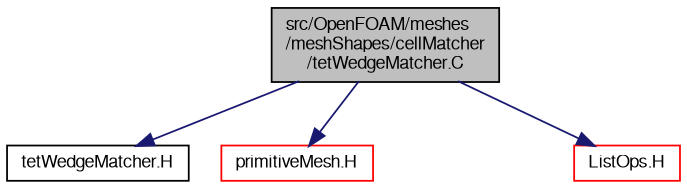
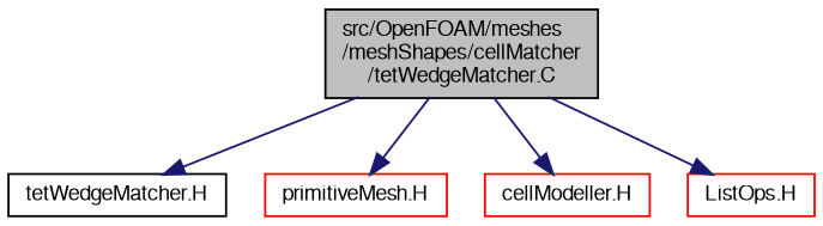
  digraph {
    node [color=red fontname=FreeSans fontsize=10 shape=record]
    edge [color=midnightblue fontname=FreeSans fontsize=10 labelfontname=FreeSans labelfontsize=10 style=solid]
    n1 [color=black fillcolor=grey75 fontcolor=black height=0.2 label="src/OpenFOAM/meshes\l/meshShapes/cellMatcher\l/tetWedgeMatcher.C" style=filled width=0.4]
    n2 [color=black height=0.2 label="tetWedgeMatcher.H" width=0.4]
    n3 [height=0.2 label="primitiveMesh.H" width=0.4]
+   n4 [height=0.2 label="cellModeller.H" width=0.4]
    n5 [height=0.2 label="ListOps.H" width=0.4]
    n1 -> n2
    n1 -> n3
+   n1 -> n4
    n1 -> n5
  }
